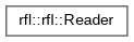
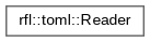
  digraph {
    rankdir=LR
    fontname="Liberation Sans"
-   n1 [color=grey40 fillcolor=white fontname="Liberation Sans" fontsize=10 height=0.2 label="rfl::rfl::Reader" shape=box style=filled width=0.4]
+   n1 [color=grey40 fillcolor=white fontname="Liberation Sans" fontsize=10 height=0.2 label="rfl::toml::Reader" shape=box style=filled width=0.4]
  }
